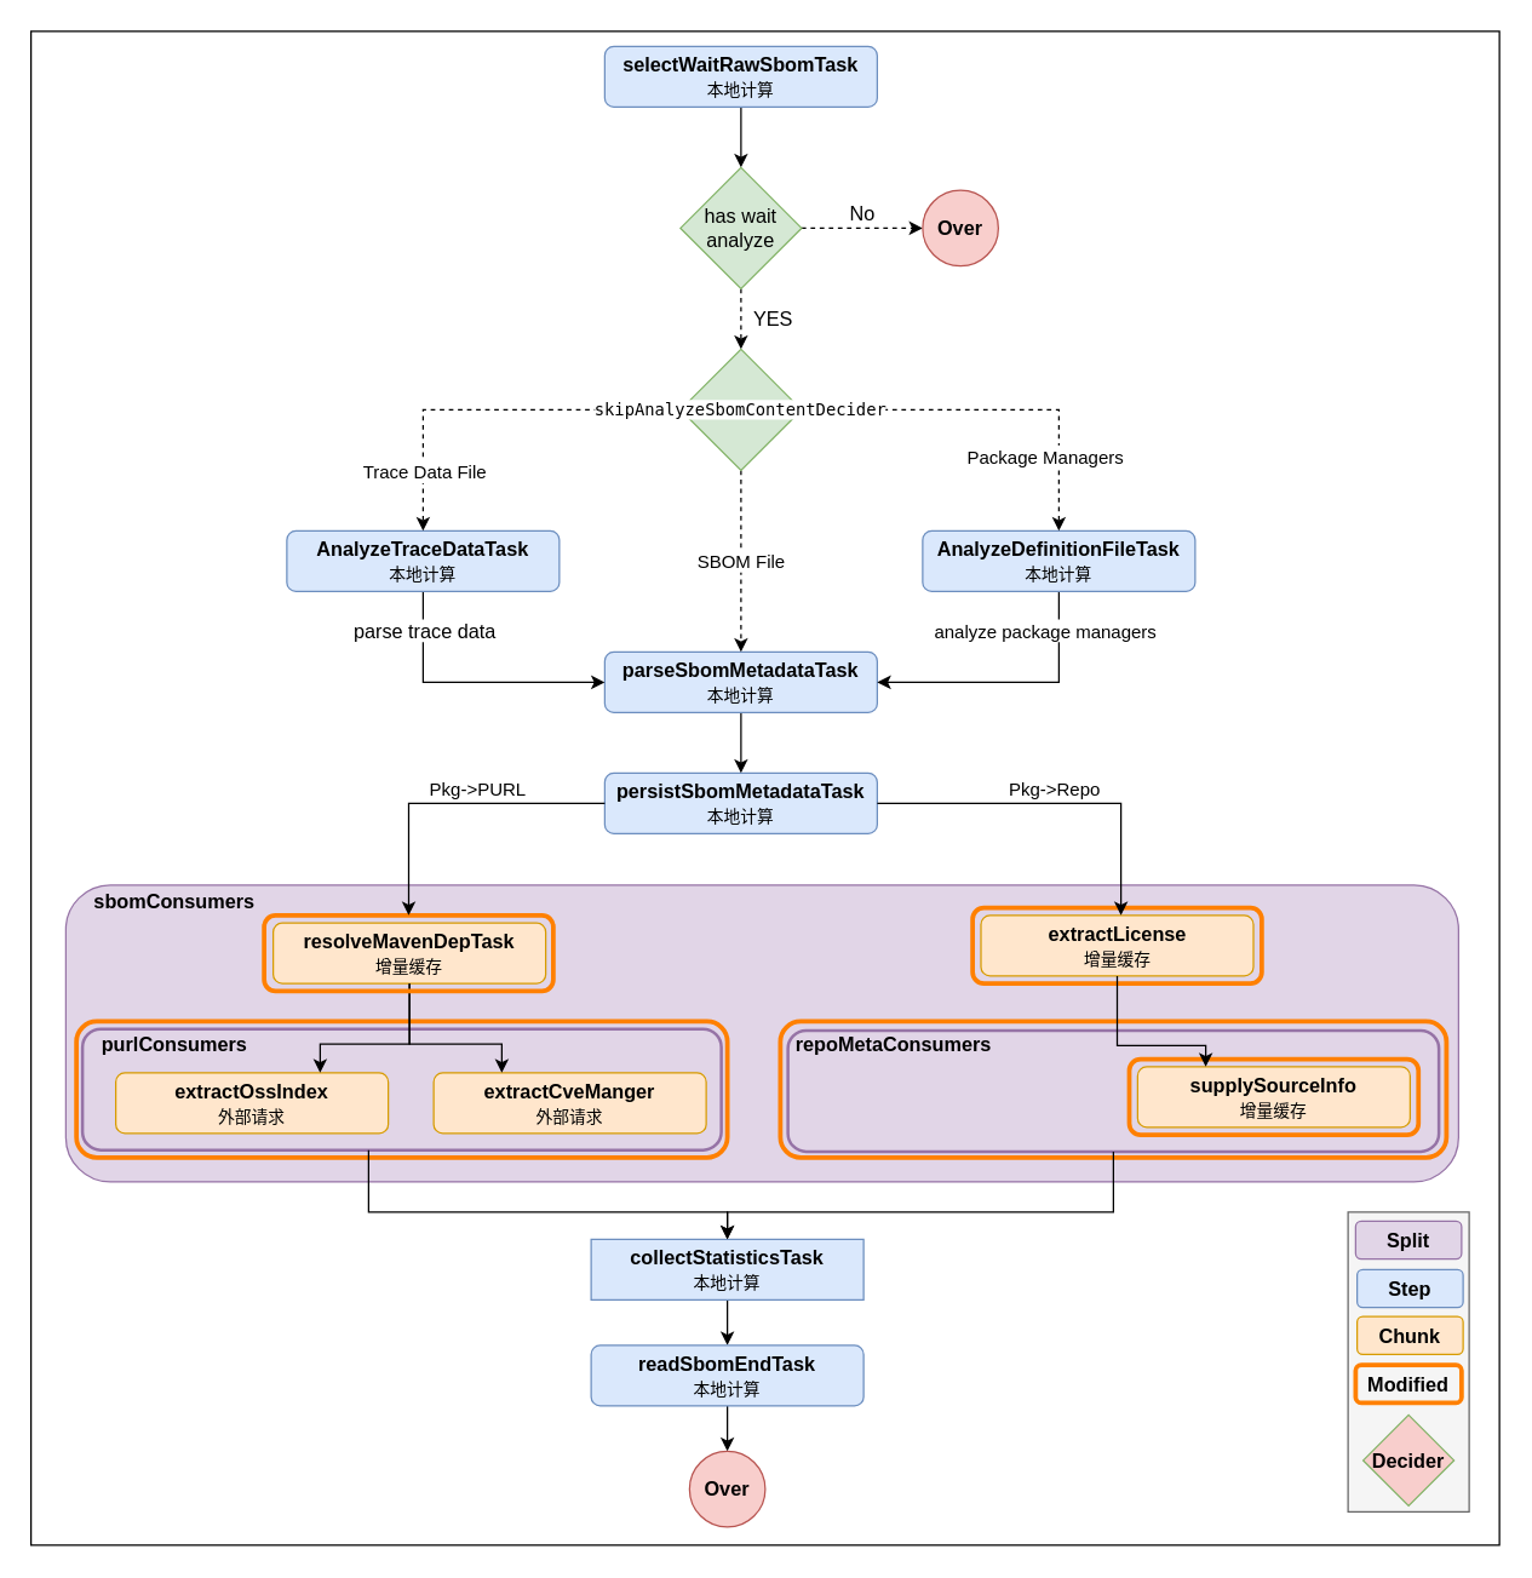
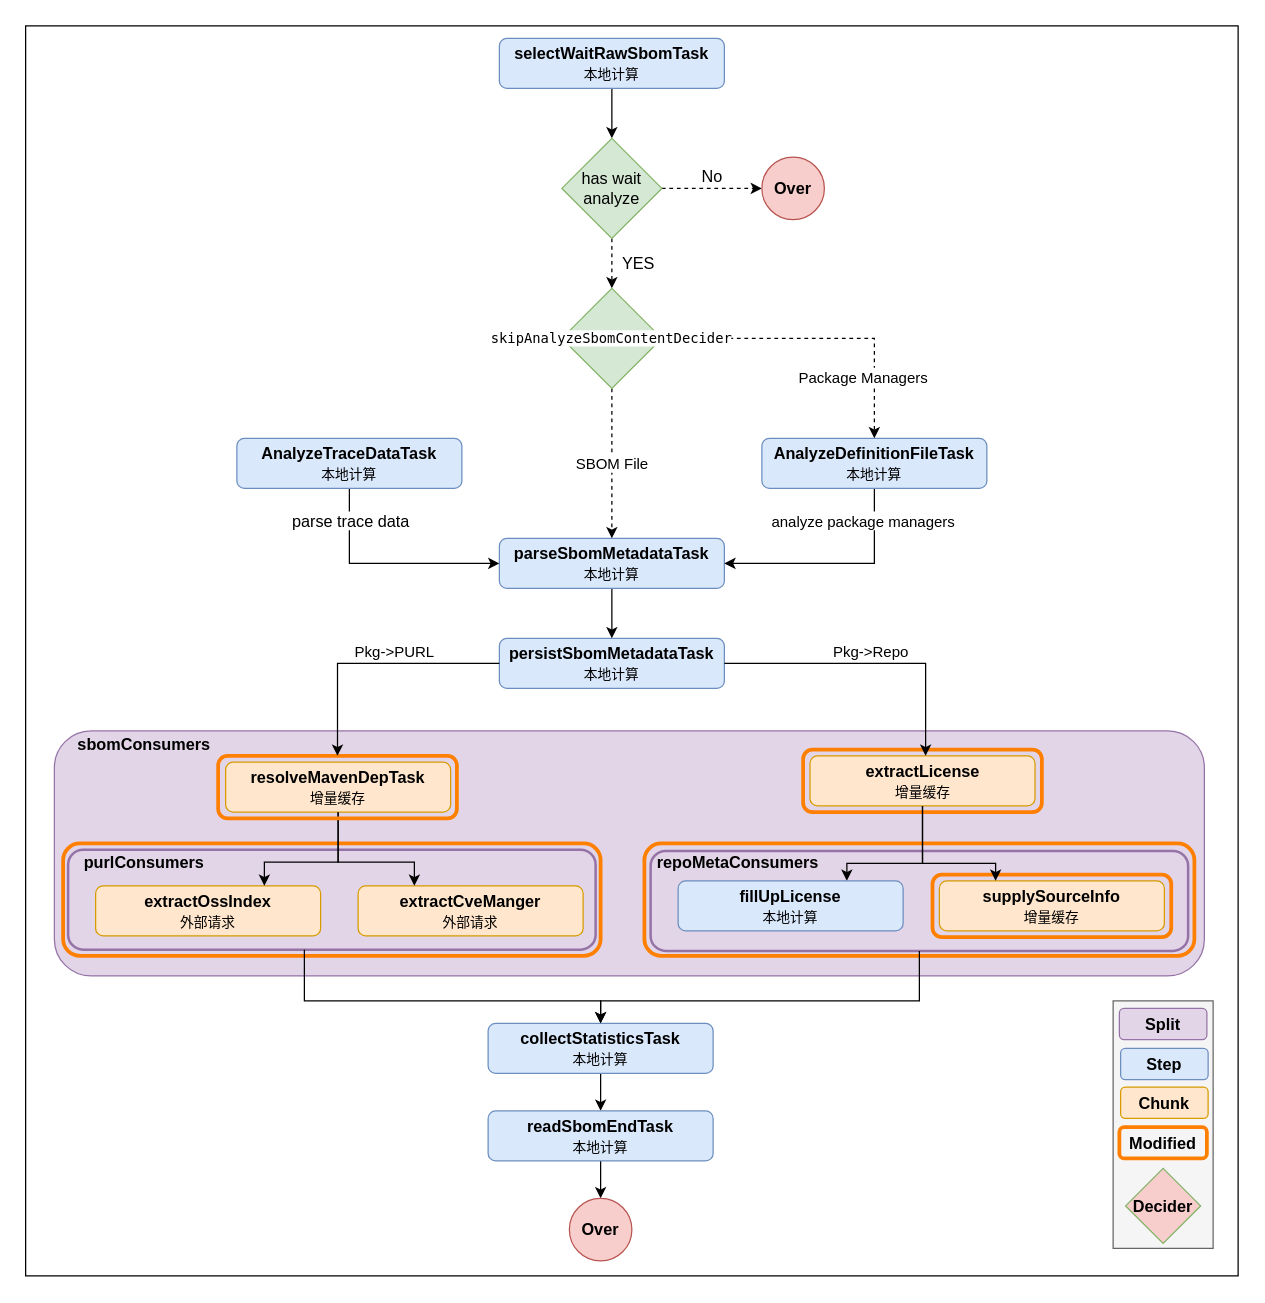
  <mxCell id="0" />
  <mxCell id="1" parent="0" />
  <mxCell id="2" value="" style="rounded=0;whiteSpace=wrap;html=1;" parent="1" vertex="1"><mxGeometry x="20" width="970" height="1000" as="geometry" y="20" /></mxCell>
  <mxCell id="3" value="" style="rounded=1;whiteSpace=wrap;html=1;fontSize=12;fillColor=#e1d5e7;strokeColor=#9673a6;" vertex="1" parent="1"><mxGeometry x="43" y="584" width="920" height="196" as="geometry" /></mxCell>
  <mxCell id="4" value="" style="rounded=1;whiteSpace=wrap;html=1;fillColor=none;strokeWidth=3;strokeColor=#FF8000;" vertex="1" parent="1"><mxGeometry x="50" y="674" width="430" height="90" as="geometry" /></mxCell>
  <mxCell id="5" value="" style="rounded=1;whiteSpace=wrap;html=1;fontSize=12;fillColor=#e1d5e7;strokeColor=#9673a6;strokeWidth=2;" parent="1" vertex="1"><mxGeometry x="520" y="680" width="430" height="80" as="geometry" /></mxCell>
  <mxCell id="6" value="" style="rounded=1;whiteSpace=wrap;html=1;fontSize=12;fillColor=#e1d5e7;strokeColor=#9673a6;strokeWidth=2;" parent="1" vertex="1"><mxGeometry x="54" y="679" width="422" height="80" as="geometry" /></mxCell>
  <mxCell id="7" style="edgeStyle=orthogonalEdgeStyle;rounded=0;orthogonalLoop=1;jettySize=auto;html=1;exitX=0.5;exitY=1;exitDx=0;exitDy=0;entryX=0.5;entryY=0;entryDx=0;entryDy=0;fontSize=13;" parent="1" source="8" target="11" edge="1"><mxGeometry relative="1" as="geometry" /></mxCell>
  <mxCell id="8" value="selectWaitRawSbomTask&lt;br&gt;&lt;span style=&quot;font-size: 11px; font-weight: 400;&quot;&gt;本地计算&lt;/span&gt;" style="rounded=1;whiteSpace=wrap;html=1;fillColor=#dae8fc;strokeColor=#6c8ebf;fontSize=13;fontStyle=1" parent="1" vertex="1"><mxGeometry x="399" y="30" width="180" height="40" as="geometry" /></mxCell>
  <mxCell id="9" value="No" style="edgeStyle=orthogonalEdgeStyle;rounded=0;orthogonalLoop=1;jettySize=auto;html=1;exitX=1;exitY=0.5;exitDx=0;exitDy=0;entryX=0;entryY=0.5;entryDx=0;entryDy=0;fontSize=13;dashed=1;" parent="1" source="11" target="12" edge="1"><mxGeometry y="10" relative="1" as="geometry"><mxPoint as="offset" /></mxGeometry></mxCell>
  <mxCell id="10" value="YES" style="edgeStyle=orthogonalEdgeStyle;rounded=0;orthogonalLoop=1;jettySize=auto;html=1;exitX=0.5;exitY=1;exitDx=0;exitDy=0;entryX=0.5;entryY=0;entryDx=0;entryDy=0;fontSize=13;dashed=1;" parent="1" source="11" target="28" edge="1"><mxGeometry y="21" relative="1" as="geometry"><mxPoint as="offset" /></mxGeometry></mxCell>
  <mxCell id="11" value="has wait analyze" style="rhombus;whiteSpace=wrap;html=1;fillColor=#d5e8d4;strokeColor=#82b366;fontSize=13;" parent="1" vertex="1"><mxGeometry x="449" y="110" width="80" height="80" as="geometry" /></mxCell>
  <mxCell id="12" value="Over" style="ellipse;whiteSpace=wrap;html=1;aspect=fixed;fillColor=#f8cecc;strokeColor=#b85450;fontSize=13;fontStyle=1" parent="1" vertex="1"><mxGeometry x="609" y="125" width="50" height="50" as="geometry" /></mxCell>
  <mxCell id="13" value="persistSbomMetadataTask&lt;br&gt;&lt;span style=&quot;font-size: 11px; font-weight: 400;&quot;&gt;本地计算&lt;/span&gt;" style="rounded=1;whiteSpace=wrap;html=1;fillColor=#dae8fc;strokeColor=#6c8ebf;fontSize=13;fontStyle=1" parent="1" vertex="1"><mxGeometry x="399" y="510" width="180" height="40" as="geometry" /></mxCell>
  <mxCell id="14" style="edgeStyle=orthogonalEdgeStyle;rounded=0;orthogonalLoop=1;jettySize=auto;html=1;exitX=0.5;exitY=1;exitDx=0;exitDy=0;fontSize=13;fontColor=#000000;" parent="1" source="15" target="13" edge="1"><mxGeometry relative="1" as="geometry" /></mxCell>
  <mxCell id="15" value="parseSbomMetadataTask&lt;br&gt;&lt;span style=&quot;font-size: 11px; font-weight: 400;&quot;&gt;本地计算&lt;/span&gt;" style="rounded=1;whiteSpace=wrap;html=1;fillColor=#dae8fc;strokeColor=#6c8ebf;fontSize=13;fontStyle=1" parent="1" vertex="1"><mxGeometry x="399" y="430" width="180" height="40" as="geometry" /></mxCell>
  <mxCell id="16" style="edgeStyle=orthogonalEdgeStyle;rounded=0;orthogonalLoop=1;jettySize=auto;html=1;exitX=0.5;exitY=1;exitDx=0;exitDy=0;entryX=0;entryY=0.5;entryDx=0;entryDy=0;fontSize=13;fontColor=#000000;" parent="1" source="18" target="15" edge="1"><mxGeometry relative="1" as="geometry" /></mxCell>
  <mxCell id="17" value="parse trace data" style="edgeLabel;html=1;align=center;verticalAlign=middle;resizable=0;points=[];fontSize=13;fontColor=#000000;" parent="16" vertex="1" connectable="0"><mxGeometry x="-0.367" relative="1" as="geometry"><mxPoint y="-32" as="offset" /></mxGeometry></mxCell>
  <mxCell id="18" value="AnalyzeTraceDataTask&lt;br&gt;&lt;span style=&quot;font-size: 11px; font-weight: 400;&quot;&gt;本地计算&lt;/span&gt;" style="rounded=1;whiteSpace=wrap;html=1;fillColor=#dae8fc;strokeColor=#6c8ebf;fontSize=13;fontStyle=1" parent="1" vertex="1"><mxGeometry x="189" y="350" width="180" height="40" as="geometry" /></mxCell>
  <mxCell id="19" style="edgeStyle=orthogonalEdgeStyle;rounded=0;orthogonalLoop=1;jettySize=auto;html=1;entryX=1;entryY=0.5;entryDx=0;entryDy=0;fontSize=13;fontColor=#000000;exitX=0.5;exitY=1;exitDx=0;exitDy=0;" parent="1" source="21" target="15" edge="1"><mxGeometry relative="1" as="geometry" /></mxCell>
  <mxCell id="20" value="&lt;font style=&quot;font-size: 12px&quot;&gt;analyze package managers&lt;/font&gt;" style="edgeLabel;html=1;align=center;verticalAlign=middle;resizable=0;points=[];fontSize=13;fontColor=#000000;" parent="19" vertex="1" connectable="0"><mxGeometry x="-0.044" y="1" relative="1" as="geometry"><mxPoint x="16" y="-36" as="offset" /></mxGeometry></mxCell>
  <mxCell id="21" value="AnalyzeDefinitionFileTask&lt;br&gt;&lt;span style=&quot;font-size: 11px; font-weight: 400;&quot;&gt;本地计算&lt;/span&gt;" style="rounded=1;whiteSpace=wrap;html=1;fillColor=#dae8fc;strokeColor=#6c8ebf;fontSize=13;fontStyle=1" parent="1" vertex="1"><mxGeometry x="609" y="350" width="180" height="40" as="geometry" /></mxCell>
  <mxCell id="22" value="&lt;font style=&quot;font-size: 12px&quot;&gt;SBOM File&lt;/font&gt;" style="edgeStyle=orthogonalEdgeStyle;rounded=0;orthogonalLoop=1;jettySize=auto;html=1;exitX=0.5;exitY=1;exitDx=0;exitDy=0;entryX=0.5;entryY=0;entryDx=0;entryDy=0;fontSize=13;fontColor=#000000;dashed=1;" parent="1" source="28" target="15" edge="1"><mxGeometry relative="1" as="geometry"><mxPoint x="489" y="330" as="sourcePoint" /></mxGeometry></mxCell>
- <mxCell id="23" style="edgeStyle=orthogonalEdgeStyle;rounded=0;orthogonalLoop=1;jettySize=auto;html=1;fontSize=13;fontColor=#000000;dashed=1;" parent="1" source="28" target="18" edge="1"><mxGeometry relative="1" as="geometry" /></mxCell>
- <mxCell id="24" value="&lt;font style=&quot;font-size: 12px&quot;&gt;Trace Data File&lt;/font&gt;" style="edgeLabel;html=1;align=center;verticalAlign=middle;resizable=0;points=[];fontSize=13;fontColor=#000000;" parent="23" vertex="1" connectable="0"><mxGeometry x="-0.009" relative="1" as="geometry"><mxPoint x="-46" y="40" as="offset" /></mxGeometry></mxCell>
  <mxCell id="25" value="" style="rounded=1;whiteSpace=wrap;fillColor=none;strokeWidth=3;strokeColor=#FF8000;" vertex="1" parent="1"><mxGeometry x="515" y="674" width="440" height="90" as="geometry" /></mxCell>
  <mxCell id="26" style="edgeStyle=orthogonalEdgeStyle;rounded=0;orthogonalLoop=1;jettySize=auto;html=1;exitX=1;exitY=0.5;exitDx=0;exitDy=0;entryX=0.5;entryY=0;entryDx=0;entryDy=0;fontSize=13;fontColor=#000000;dashed=1;" parent="1" source="28" target="21" edge="1"><mxGeometry relative="1" as="geometry" /></mxCell>
  <mxCell id="27" value="&lt;font style=&quot;font-size: 12px&quot;&gt;Package Managers&lt;/font&gt;" style="edgeLabel;html=1;align=center;verticalAlign=middle;resizable=0;points=[];fontSize=13;fontColor=#000000;" parent="26" vertex="1" connectable="0"><mxGeometry x="0.339" y="3" relative="1" as="geometry"><mxPoint x="-7" y="33" as="offset" /></mxGeometry></mxCell>
  <mxCell id="28" value="&lt;pre style=&quot;background-color: rgb(255 , 255 , 255) ; font-family: &amp;#34;jetbrains mono&amp;#34; , monospace ; font-size: 8.3pt&quot;&gt;&lt;pre style=&quot;font-family: &amp;#34;jetbrains mono&amp;#34; , monospace ; font-size: 8.3pt&quot;&gt;skipAnalyzeSbomContentDecider&lt;/pre&gt;&lt;/pre&gt;" style="rhombus;whiteSpace=wrap;html=1;fillColor=#d5e8d4;strokeColor=#82b366;fontSize=13;" parent="1" vertex="1"><mxGeometry x="449" y="230" width="80" height="80" as="geometry" /></mxCell>
  <mxCell id="29" value="&lt;b&gt;purlConsumers&lt;/b&gt;" style="text;html=1;strokeColor=none;fillColor=none;align=center;verticalAlign=middle;whiteSpace=wrap;rounded=0;fontSize=13;fontColor=#000000;" parent="1" vertex="1"><mxGeometry x="54" y="679" width="122" height="20" as="geometry" /></mxCell>
  <mxCell id="30" value="&lt;b&gt;resolveMavenDepTask&lt;br&gt;&lt;/b&gt;&lt;span style=&quot;font-size: 11px; font-weight: 400;&quot;&gt;增量缓存&lt;/span&gt;&lt;b&gt;&lt;br&gt;&lt;/b&gt;" style="rounded=1;whiteSpace=wrap;html=1;fillColor=#ffe6cc;strokeColor=#d79b00;fontSize=13;fontStyle=1" parent="1" vertex="1"><mxGeometry x="180" y="609" width="180" height="40" as="geometry" /></mxCell>
  <mxCell id="31" value="extractOssIndex&lt;br&gt;&lt;font style=&quot;font-size: 11px; font-weight: normal;&quot;&gt;外部请求&lt;/font&gt;" style="rounded=1;whiteSpace=wrap;html=1;fillColor=#ffe6cc;strokeColor=#d79b00;fontSize=13;fontStyle=1" parent="1" vertex="1"><mxGeometry x="76" y="708" width="180" height="40" as="geometry" /></mxCell>
  <mxCell id="32" value="extractCveManger&lt;br&gt;&lt;span style=&quot;font-size: 11px; font-weight: 400;&quot;&gt;外部请求&lt;/span&gt;" style="rounded=1;whiteSpace=wrap;html=1;fillColor=#ffe6cc;strokeColor=#d79b00;fontSize=13;fontStyle=1" parent="1" vertex="1"><mxGeometry x="286" y="708" width="180" height="40" as="geometry" /></mxCell>
  <mxCell id="33" style="edgeStyle=orthogonalEdgeStyle;rounded=0;orthogonalLoop=1;jettySize=auto;html=1;fontSize=12;fontColor=#000000;entryX=0.25;entryY=0;entryDx=0;entryDy=0;exitX=0.5;exitY=1;exitDx=0;exitDy=0;" parent="1" source="30" target="32" edge="1"><mxGeometry relative="1" as="geometry"><mxPoint x="840" y="629" as="targetPoint" /><mxPoint x="270" y="659" as="sourcePoint" /><Array as="points"><mxPoint x="270" y="689" /><mxPoint x="331" y="689" /></Array></mxGeometry></mxCell>
  <mxCell id="34" style="edgeStyle=orthogonalEdgeStyle;rounded=0;orthogonalLoop=1;jettySize=auto;html=1;fontSize=12;fontColor=#000000;entryX=0.75;entryY=0;entryDx=0;entryDy=0;exitX=0.5;exitY=1;exitDx=0;exitDy=0;" parent="1" source="30" target="31" edge="1"><mxGeometry relative="1" as="geometry"><mxPoint x="840" y="629" as="targetPoint" /><mxPoint x="270" y="660" as="sourcePoint" /><Array as="points"><mxPoint x="270" y="689" /><mxPoint x="211" y="689" /></Array></mxGeometry></mxCell>
  <mxCell id="35" style="edgeStyle=orthogonalEdgeStyle;rounded=0;orthogonalLoop=1;jettySize=auto;html=1;exitX=0.5;exitY=1;exitDx=0;exitDy=0;entryX=0.5;entryY=0;entryDx=0;entryDy=0;fontSize=12;fontColor=#000000;" parent="1" source="36" target="38" edge="1"><mxGeometry relative="1" as="geometry" /></mxCell>
- <mxCell id="36" value="collectStatisticsTask&lt;br&gt;&lt;span style=&quot;font-size: 11px; font-weight: 400;&quot;&gt;本地计算&lt;/span&gt;" style="whiteSpace=wrap;html=1;fillColor=#dae8fc;strokeColor=#6c8ebf;fontSize=13;fontStyle=1;rounded=0;" parent="1" vertex="1"><mxGeometry x="390" y="818" width="180" height="40" as="geometry" /></mxCell>
+ <mxCell id="36" value="collectStatisticsTask&lt;br&gt;&lt;span style=&quot;font-size: 11px; font-weight: 400;&quot;&gt;本地计算&lt;/span&gt;" style="rounded=1;whiteSpace=wrap;html=1;fillColor=#dae8fc;strokeColor=#6c8ebf;fontSize=13;fontStyle=1" parent="1" vertex="1"><mxGeometry x="390" y="818" width="180" height="40" as="geometry" /></mxCell>
  <mxCell id="37" style="edgeStyle=orthogonalEdgeStyle;rounded=0;orthogonalLoop=1;jettySize=auto;html=1;exitX=0.5;exitY=1;exitDx=0;exitDy=0;entryX=0.5;entryY=0;entryDx=0;entryDy=0;fontSize=12;fontColor=#000000;" parent="1" source="38" target="39" edge="1"><mxGeometry relative="1" as="geometry" /></mxCell>
  <mxCell id="38" value="readSbomEndTask&lt;br&gt;&lt;span style=&quot;font-size: 11px; font-weight: 400;&quot;&gt;本地计算&lt;/span&gt;" style="rounded=1;whiteSpace=wrap;html=1;fillColor=#dae8fc;strokeColor=#6c8ebf;fontSize=13;fontStyle=1" parent="1" vertex="1"><mxGeometry x="390" y="888" width="180" height="40" as="geometry" /></mxCell>
  <mxCell id="39" value="Over" style="ellipse;whiteSpace=wrap;html=1;aspect=fixed;fillColor=#f8cecc;strokeColor=#b85450;fontSize=13;fontStyle=1" parent="1" vertex="1"><mxGeometry x="455" y="958" width="50" height="50" as="geometry" /></mxCell>
  <mxCell id="40" value="" style="rounded=1;whiteSpace=wrap;fillColor=none;strokeWidth=3;strokeColor=#FF8000;" vertex="1" parent="1"><mxGeometry x="642" y="599" width="191" height="50" as="geometry" /></mxCell>
  <mxCell id="41" value="extractLicense&lt;br&gt;&lt;span style=&quot;font-size: 11px; font-weight: 400;&quot;&gt;增量缓存&lt;/span&gt;" style="rounded=1;whiteSpace=wrap;html=1;fillColor=#ffe6cc;strokeColor=#d79b00;fontSize=13;fontStyle=1" parent="1" vertex="1"><mxGeometry x="647.5" y="604" width="180" height="40" as="geometry" /></mxCell>
  <mxCell id="42" value="" style="rounded=1;whiteSpace=wrap;fillColor=none;strokeWidth=3;strokeColor=#FF8000;" vertex="1" parent="1"><mxGeometry x="745.5" y="699" width="191" height="50" as="geometry" /></mxCell>
  <mxCell id="43" value="supplySourceInfo&lt;br&gt;&lt;span style=&quot;font-weight: normal;&quot;&gt;&lt;font style=&quot;font-size: 11px;&quot;&gt;增量缓存&lt;/font&gt;&lt;/span&gt;" style="rounded=1;whiteSpace=wrap;fillColor=#ffe6cc;strokeColor=#d79b00;fontSize=13;fontStyle=1;html=1;" parent="1" vertex="1"><mxGeometry x="751" y="704" width="180" height="40" as="geometry" /></mxCell>
  <mxCell id="44" value="&lt;b&gt;repoMetaConsumers&lt;/b&gt;" style="text;html=1;strokeColor=none;fillColor=none;align=center;verticalAlign=middle;whiteSpace=wrap;rounded=0;fontSize=13;fontColor=#000000;" parent="1" vertex="1"><mxGeometry x="520" y="679" width="140" height="20" as="geometry" /></mxCell>
  <mxCell id="45" value="" style="rounded=1;whiteSpace=wrap;html=1;fillColor=none;strokeWidth=3;strokeColor=#FF8000;" vertex="1" parent="1"><mxGeometry x="174" y="604" width="191" height="50" as="geometry" /></mxCell>
  <mxCell id="46" style="edgeStyle=orthogonalEdgeStyle;rounded=0;orthogonalLoop=1;jettySize=auto;html=1;fontSize=12;fontColor=#000000;exitX=0;exitY=0.5;exitDx=0;exitDy=0;entryX=0.5;entryY=0;entryDx=0;entryDy=0;" parent="1" source="13" target="45" edge="1"><mxGeometry relative="1" as="geometry"><mxPoint x="243" y="610" as="targetPoint" /><Array as="points"><mxPoint x="270" y="530" /></Array></mxGeometry></mxCell>
  <mxCell id="47" value="Pkg-&amp;gt;PURL" style="edgeLabel;html=1;align=center;verticalAlign=middle;resizable=0;points=[];fontSize=12;fontColor=#000000;" parent="46" vertex="1" connectable="0"><mxGeometry x="-0.166" y="-2" relative="1" as="geometry"><mxPoint y="-8" as="offset" /></mxGeometry></mxCell>
  <mxCell id="48" style="edgeStyle=orthogonalEdgeStyle;rounded=0;orthogonalLoop=1;jettySize=auto;html=1;fontSize=12;fontColor=#000000;exitX=0.5;exitY=1;exitDx=0;exitDy=0;entryX=0.5;entryY=0;entryDx=0;entryDy=0;" parent="1" source="5" target="36" edge="1"><mxGeometry relative="1" as="geometry"><mxPoint x="465" y="850" as="targetPoint" /><Array as="points"><mxPoint x="735" y="800" /><mxPoint x="480" y="800" /></Array></mxGeometry></mxCell>
  <mxCell id="49" style="edgeStyle=orthogonalEdgeStyle;rounded=0;orthogonalLoop=1;jettySize=auto;html=1;entryX=0.5;entryY=0;entryDx=0;entryDy=0;fontSize=12;fontColor=#000000;" parent="1" source="6" target="36" edge="1"><mxGeometry relative="1" as="geometry"><mxPoint x="456" y="850" as="targetPoint" /><Array as="points"><mxPoint x="243" y="800" /><mxPoint x="480" y="800" /></Array></mxGeometry></mxCell>
  <mxCell id="50" value="" style="group" vertex="1" connectable="0" parent="1"><mxGeometry x="890" y="800" width="80" height="198" as="geometry" /></mxCell>
  <mxCell id="51" value="" style="rounded=0;whiteSpace=wrap;html=1;fontSize=11;fillColor=#f5f5f5;fontColor=#333333;strokeColor=#666666;movable=1;resizable=1;rotatable=1;deletable=1;editable=1;connectable=1;" parent="50" vertex="1"><mxGeometry width="80" height="198" as="geometry" /></mxCell>
  <mxCell id="52" value="Decider" style="rhombus;whiteSpace=wrap;html=1;fillColor=#f8cecc;strokeColor=#82b366;fontSize=13;movable=1;resizable=1;rotatable=1;deletable=1;editable=1;connectable=1;fontStyle=1;" parent="50" vertex="1"><mxGeometry x="10" y="134" width="60" height="60" as="geometry" /></mxCell>
  <mxCell id="53" value="Step" style="rounded=1;whiteSpace=wrap;html=1;fillColor=#dae8fc;strokeColor=#6c8ebf;fontSize=13;fontStyle=1;movable=1;resizable=1;rotatable=1;deletable=1;editable=1;connectable=1;" parent="50" vertex="1"><mxGeometry x="6" y="38" width="70" height="25" as="geometry" /></mxCell>
  <mxCell id="54" value="Chunk" style="rounded=1;whiteSpace=wrap;html=1;fillColor=#ffe6cc;strokeColor=#d79b00;fontSize=13;fontStyle=1;movable=1;resizable=1;rotatable=1;deletable=1;editable=1;connectable=1;" parent="50" vertex="1"><mxGeometry x="6" y="69" width="70" height="25" as="geometry" /></mxCell>
  <mxCell id="55" value="Split" style="rounded=1;whiteSpace=wrap;html=1;fillColor=#e1d5e7;strokeColor=#9673a6;fontSize=13;fontStyle=1;movable=1;resizable=1;rotatable=1;deletable=1;editable=1;connectable=1;" parent="50" vertex="1"><mxGeometry x="5" y="6" width="70" height="25" as="geometry" /></mxCell>
  <mxCell id="56" value="Modified" style="rounded=1;whiteSpace=wrap;html=1;fillColor=none;strokeWidth=3;strokeColor=#FF8000;fontSize=13;fontStyle=1" vertex="1" parent="50"><mxGeometry x="5" y="101" width="70" height="25" as="geometry" /></mxCell>
  <mxCell id="57" style="edgeStyle=orthogonalEdgeStyle;rounded=0;orthogonalLoop=1;jettySize=auto;html=1;exitX=0.5;exitY=1;exitDx=0;exitDy=0;entryX=0.25;entryY=0;entryDx=0;entryDy=0;fontSize=13;" edge="1" parent="1" source="41" target="43"><mxGeometry relative="1" as="geometry"><Array as="points"><mxPoint x="738" y="690" /><mxPoint x="796" y="690" /></Array></mxGeometry></mxCell>
+ <mxCell id="58" style="edgeStyle=orthogonalEdgeStyle;rounded=0;orthogonalLoop=1;jettySize=auto;html=1;exitX=0.5;exitY=1;exitDx=0;exitDy=0;fontSize=13;entryX=0.75;entryY=0;entryDx=0;entryDy=0;" edge="1" parent="1" source="41" target="59"><mxGeometry relative="1" as="geometry"><Array as="points"><mxPoint x="738" y="690" /><mxPoint x="677" y="690" /></Array></mxGeometry></mxCell>
+ <mxCell id="59" value="fillUpLicense&lt;br&gt;&lt;span style=&quot;font-weight: normal;&quot;&gt;&lt;font style=&quot;font-size: 11px;&quot;&gt;本地计算&lt;/font&gt;&lt;/span&gt;" style="rounded=1;whiteSpace=wrap;fillColor=#dae8fc;strokeColor=#6c8ebf;fontSize=13;fontStyle=1;html=1;" parent="1" vertex="1"><mxGeometry x="542" y="704" width="180" height="40" as="geometry" /></mxCell>
  <mxCell id="60" style="edgeStyle=orthogonalEdgeStyle;rounded=0;orthogonalLoop=1;jettySize=auto;html=1;fontSize=12;fontColor=#000000;exitX=1;exitY=0.5;exitDx=0;exitDy=0;" parent="1" target="41" edge="1" source="13"><mxGeometry relative="1" as="geometry"><mxPoint x="610" y="530" as="sourcePoint" /><Array as="points"><mxPoint x="740" y="530" /></Array><mxPoint x="740" y="570" as="targetPoint" /></mxGeometry></mxCell>
  <mxCell id="61" value="Pkg-&amp;gt;Repo" style="edgeLabel;html=1;align=center;verticalAlign=middle;resizable=0;points=[];fontSize=12;fontColor=#000000;" parent="60" vertex="1" connectable="0"><mxGeometry x="-0.016" y="-1" relative="1" as="geometry"><mxPoint y="-11" as="offset" /></mxGeometry></mxCell>
  <mxCell id="62" value="&lt;b&gt;sbomConsumers&lt;/b&gt;" style="text;html=1;strokeColor=none;fillColor=none;align=center;verticalAlign=middle;whiteSpace=wrap;rounded=0;fontSize=13;fontColor=#000000;" vertex="1" parent="1"><mxGeometry x="45" y="585" width="140" height="20" as="geometry" /></mxCell>
